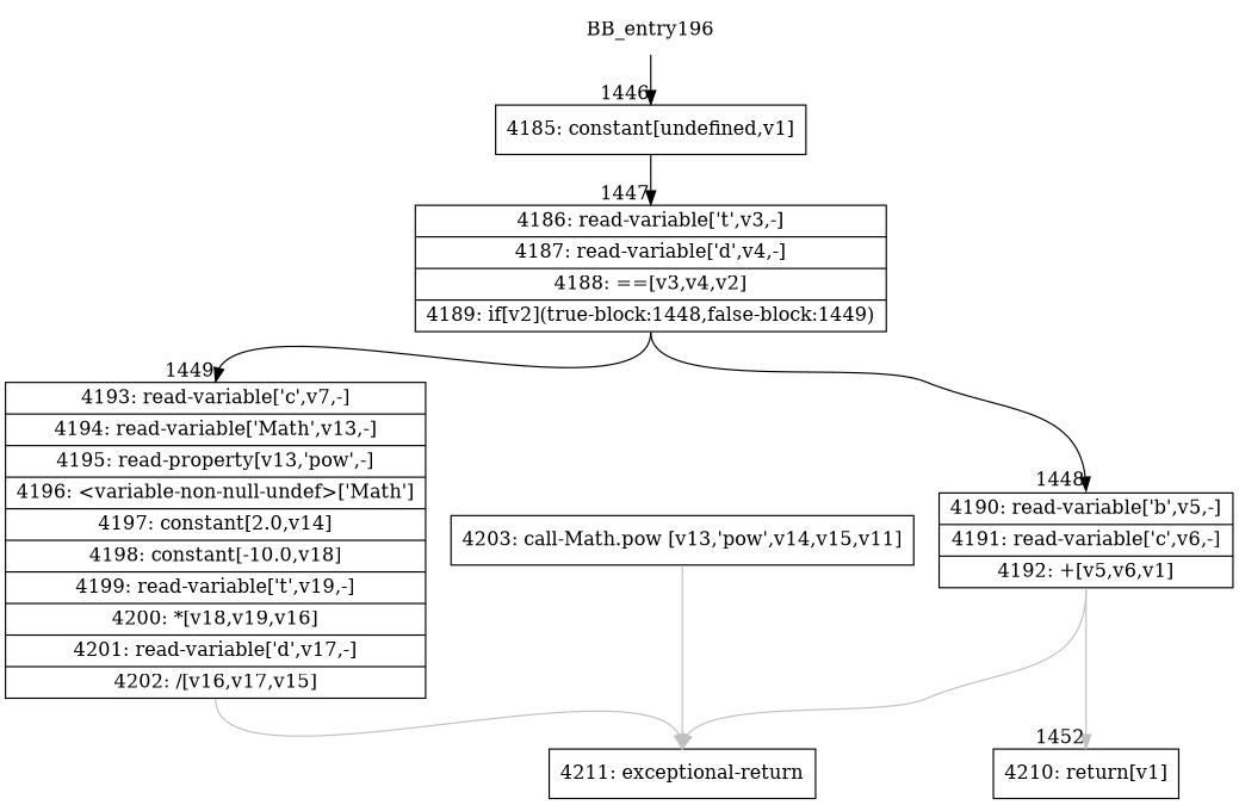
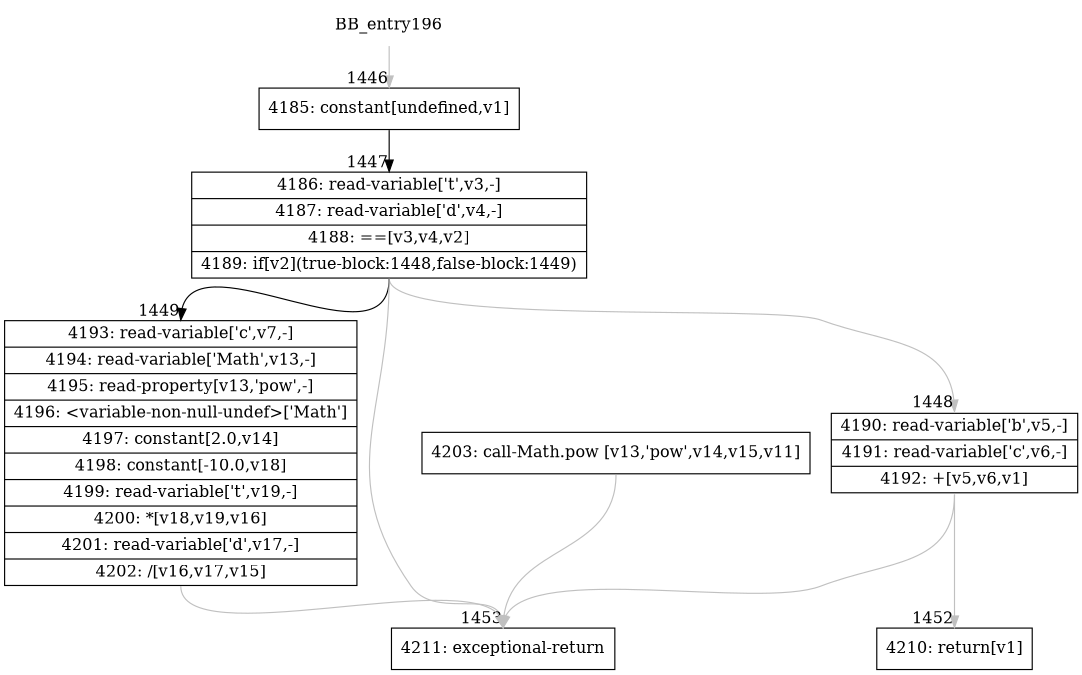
  digraph {
    rankdir=TD
    node [shape=record]
    edge [headport=n tailport=s color=gray]
    n1 [label=BB_entry196 shape=none]
    n2 [label="{4185: constant[undefined,v1]}"]
    n3 [label="{4186: read-variable['t',v3,-]|4187: read-variable['d',v4,-]|4188: ==[v3,v4,v2]|4189: if[v2](true-block:1448,false-block:1449)}"]
    n4 [label="{4190: read-variable['b',v5,-]|4191: read-variable['c',v6,-]|4192: +[v5,v6,v1]}"]
    n5 [label="{4193: read-variable['c',v7,-]|4194: read-variable['Math',v13,-]|4195: read-property[v13,'pow',-]|4196: \<variable-non-null-undef\>['Math']|4197: constant[2.0,v14]|4198: constant[-10.0,v18]|4199: read-variable['t',v19,-]|4200: *[v18,v19,v16]|4201: read-variable['d',v17,-]|4202: /[v16,v17,v15]}"]
    n6 [label="{4211: exceptional-return}"]
    n7 [label="{4210: return[v1]}"]
    n8 [label="{4203: call-Math.pow [v13,'pow',v14,v15,v11]}"]
-   n1 -> n2 [headlabel="    1446" color=""]
+   n1 -> n2 [headlabel="    1446"]
    n2 -> n3 [headlabel="      1447" color=""]
-   n3 -> n4 [headlabel="      1448" color=""]
+   n3 -> n4 [headlabel="      1448"]
    n3 -> n5 [headlabel="      1449" color=""]
+   n3 -> n6 [headlabel="      1453"]
    n4 -> n6
    n4 -> n7 [headlabel="      1452"]
    n5 -> n6
    n8 -> n6
  }
